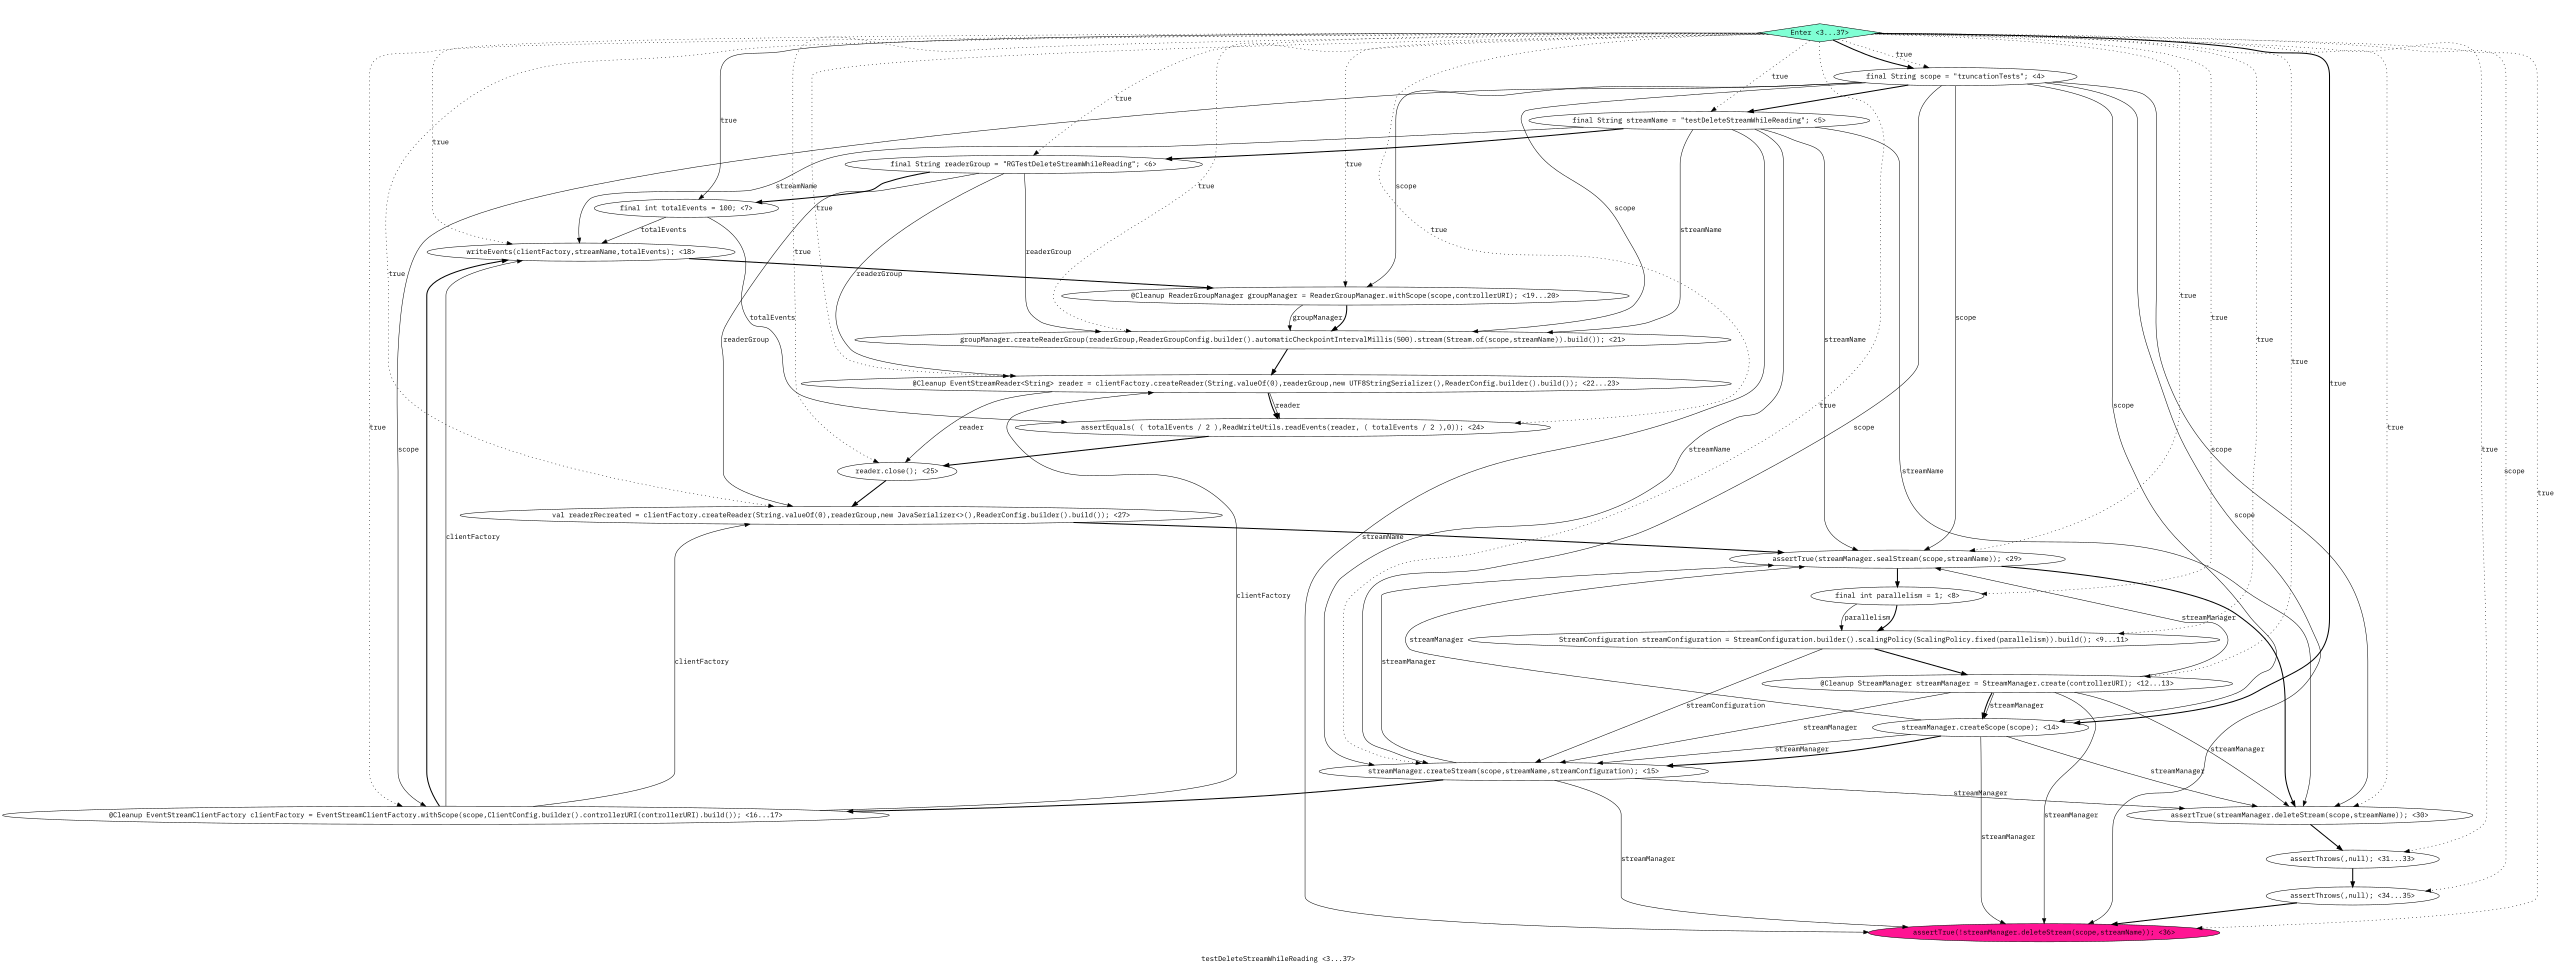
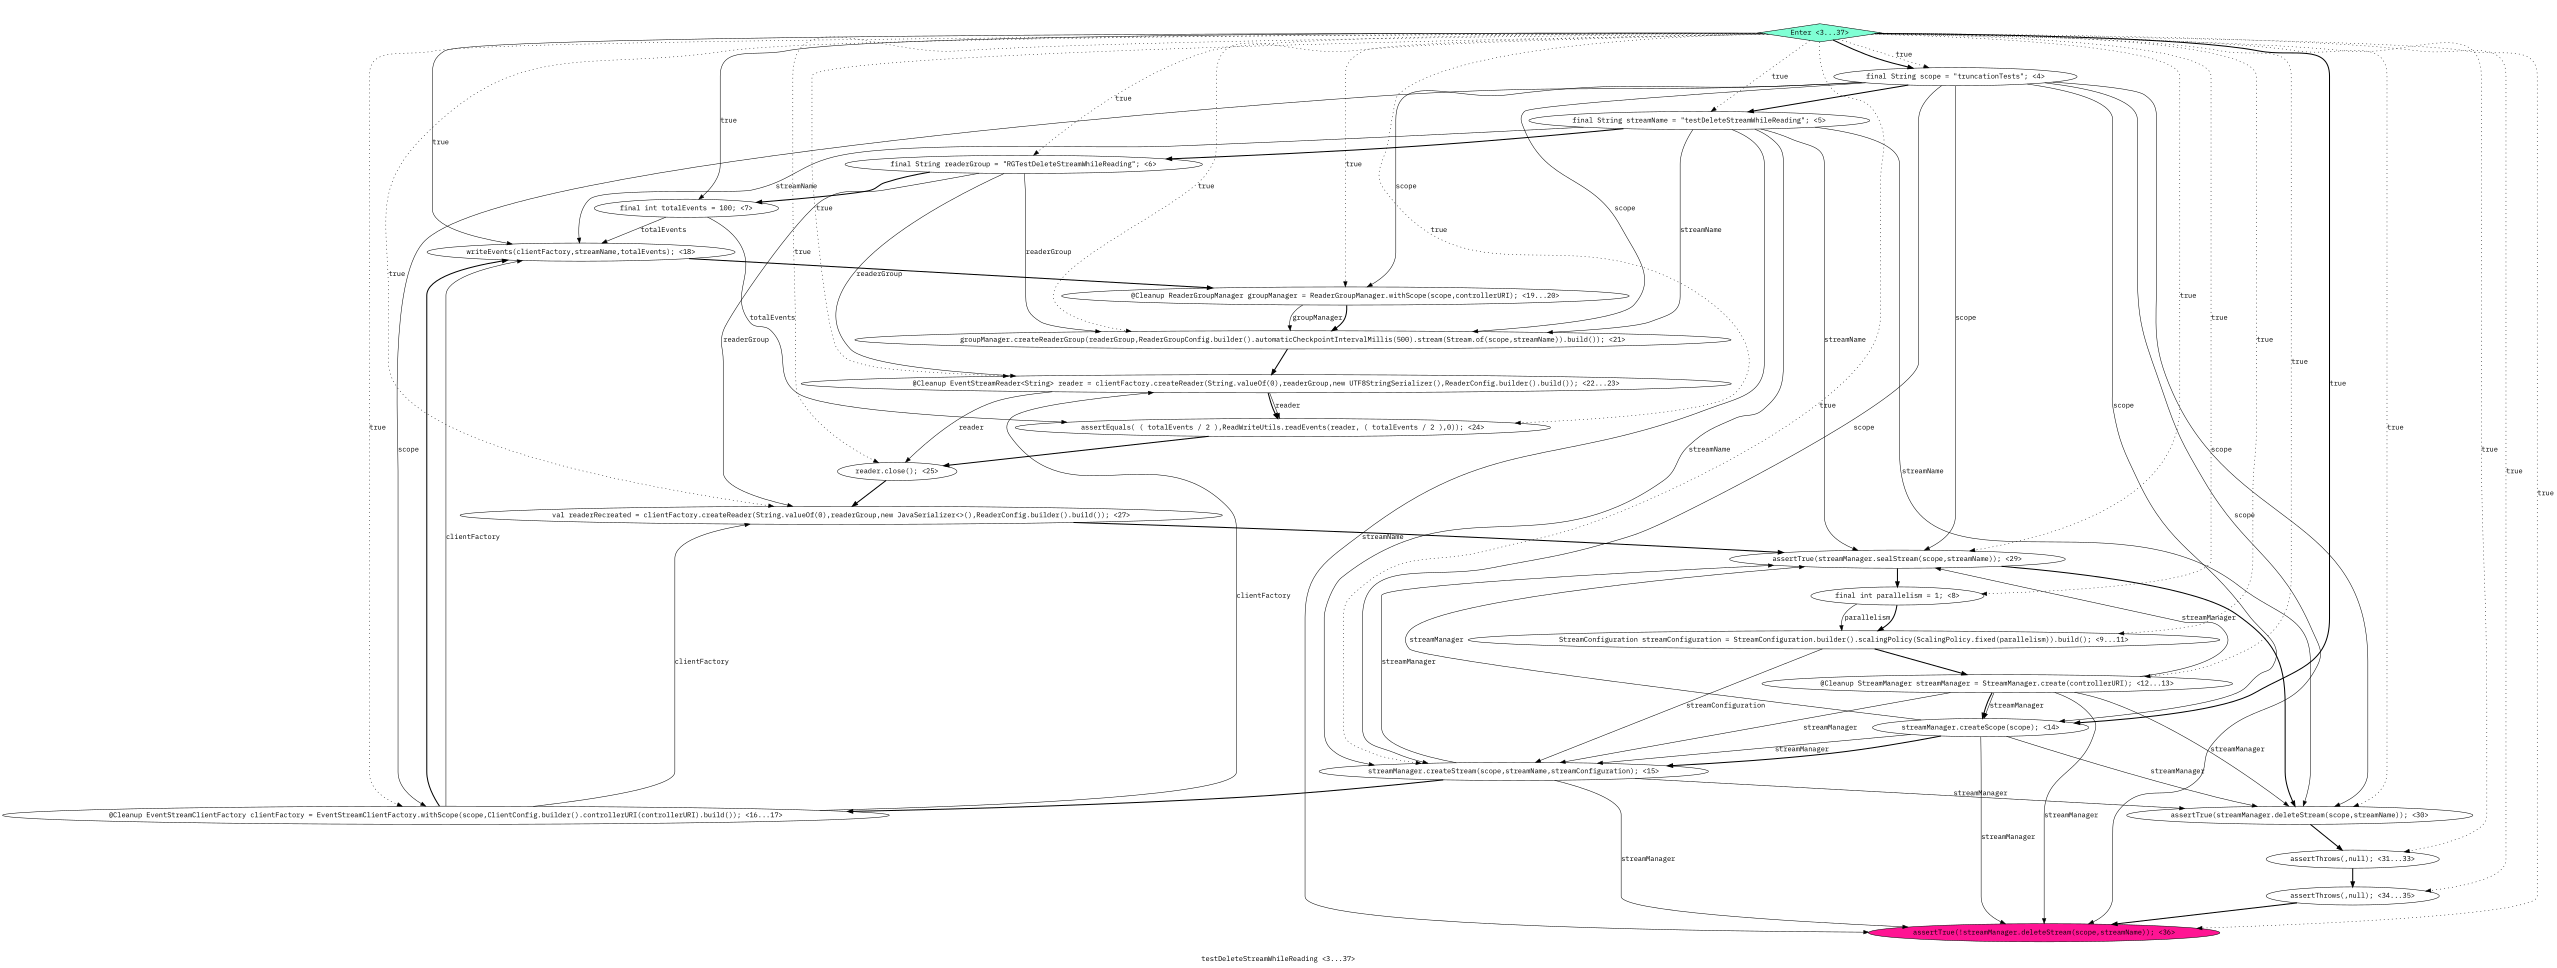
  digraph {
    fontname="IBM Plex Mono"
    label="testDeleteStreamWhileReading <3...37>"
    node [fillcolor=white fontname="IBM Plex Mono" shape=ellipse style=filled]
    edge [fontname="IBM Plex Mono" style=solid]
    n1 [label="final int totalEvents = 100; <7>"]
    n2 [label="writeEvents(clientFactory,streamName,totalEvents); <18>"]
    n3 [label="assertEquals( ( totalEvents / 2 ),ReadWriteUtils.readEvents(reader, ( totalEvents / 2 ),0)); <24>"]
    n4 [label="@Cleanup ReaderGroupManager groupManager = ReaderGroupManager.withScope(scope,controllerURI); <19...20>"]
    n5 [label="reader.close(); <25>"]
    n6 [label="final int parallelism = 1; <8>"]
    n7 [label="StreamConfiguration streamConfiguration = StreamConfiguration.builder().scalingPolicy(ScalingPolicy.fixed(parallelism)).build(); <9...11>"]
    n8 [label="final String scope = \"truncationTests\"; <4>"]
    n9 [label="assertTrue(streamManager.deleteStream(scope,streamName)); <30>"]
    n10 [label="streamManager.createStream(scope,streamName,streamConfiguration); <15>"]
    n11 [label="@Cleanup EventStreamClientFactory clientFactory = EventStreamClientFactory.withScope(scope,ClientConfig.builder().controllerURI(controllerURI).build()); <16...17>"]
    n12 [fillcolor=deeppink label="assertTrue(!streamManager.deleteStream(scope,streamName)); <36>"]
    n13 [label="streamManager.createScope(scope); <14>"]
    n14 [label="final String streamName = \"testDeleteStreamWhileReading\"; <5>"]
    n15 [label="assertTrue(streamManager.sealStream(scope,streamName)); <29>"]
    n16 [label="groupManager.createReaderGroup(readerGroup,ReaderGroupConfig.builder().automaticCheckpointIntervalMillis(500).stream(Stream.of(scope,streamName)).build()); <21>"]
    n17 [label="assertThrows(,null); <31...33>"]
    n18 [label="@Cleanup EventStreamReader<String> reader = clientFactory.createReader(String.valueOf(0),readerGroup,new UTF8StringSerializer(),ReaderConfig.builder().build()); <22...23>"]
    n19 [label="val readerRecreated = clientFactory.createReader(String.valueOf(0),readerGroup,new JavaSerializer<>(),ReaderConfig.builder().build()); <27>"]
    n20 [label="final String readerGroup = \"RGTestDeleteStreamWhileReading\"; <6>"]
    n21 [label="@Cleanup StreamManager streamManager = StreamManager.create(controllerURI); <12...13>"]
    n22 [label="assertThrows(,null); <34...35>"]
    n23 [fillcolor=aquamarine label="Enter <3...37>" shape=diamond]
    n1 -> n2 [label=totalEvents]
    n1 -> n3 [label=totalEvents]
    n2 -> n4 [style=bold]
    n3 -> n5 [style=bold]
    n4 -> n16 [label=groupManager]
    n4 -> n16 [style=bold]
    n5 -> n19 [style=bold]
    n6 -> n7 [label=parallelism]
    n6 -> n7 [style=bold]
    n7 -> n10 [label=streamConfiguration]
    n7 -> n21 [style=bold]
    n8 -> n4 [label=scope]
    n8 -> n9 [label=scope]
    n8 -> n10 [label=scope]
    n8 -> n11 [label=scope]
    n8 -> n12 [label=scope]
    n8 -> n13 [label=scope]
    n8 -> n14 [style=bold]
    n8 -> n15 [label=scope]
    n8 -> n16 [label=scope]
    n9 -> n17 [style=bold]
    n10 -> n9 [label=streamManager]
    n10 -> n11 [style=bold]
    n10 -> n12 [label=streamManager]
    n10 -> n15 [label=streamManager]
    n11 -> n2 [label=clientFactory]
    n11 -> n2 [style=bold]
    n11 -> n18 [label=clientFactory]
    n11 -> n19 [label=clientFactory]
    n13 -> n9 [label=streamManager]
    n13 -> n10 [label=streamManager]
    n13 -> n10 [style=bold]
    n13 -> n12 [label=streamManager]
    n13 -> n15 [label=streamManager]
    n14 -> n2 [label=streamName]
    n14 -> n9 [label=streamName]
    n14 -> n10 [label=streamName]
    n14 -> n12 [label=streamName]
    n14 -> n15 [label=streamName]
    n14 -> n16 [label=streamName]
    n14 -> n20 [style=bold]
    n15 -> n6 [style=bold]
    n15 -> n9 [style=bold]
    n16 -> n18 [style=bold]
    n17 -> n22 [style=bold]
    n18 -> n3 [label=reader]
    n18 -> n3 [style=bold]
    n18 -> n5 [label=reader]
    n19 -> n15 [style=bold]
    n20 -> n1 [style=bold]
    n20 -> n16 [label=readerGroup]
    n20 -> n18 [label=readerGroup]
    n20 -> n19 [label=readerGroup]
    n21 -> n9 [label=streamManager]
    n21 -> n10 [label=streamManager]
    n21 -> n12 [label=streamManager]
    n21 -> n13 [label=streamManager]
    n21 -> n13 [style=bold]
    n21 -> n15 [label=streamManager]
    n22 -> n12 [style=bold]
    n23 -> n1 [label=true]
-   n23 -> n2 [label=true style=dotted]
+   n23 -> n2 [label=true]
    n23 -> n3 [label=true style=dotted]
    n23 -> n4 [label=true style=dotted]
    n23 -> n5 [label=true style=dotted]
    n23 -> n6 [label=true style=dotted]
    n23 -> n7 [label=true style=dotted]
    n23 -> n8 [label=true style=dotted]
    n23 -> n8 [style=bold]
    n23 -> n9 [label=true style=dotted]
    n23 -> n10 [label=true style=dotted]
    n23 -> n11 [label=true style=dotted]
    n23 -> n12 [label=true style=dotted]
    n23 -> n13 [label=true style=bold]
    n23 -> n14 [label=true style=dotted]
    n23 -> n15 [label=true style=dotted]
    n23 -> n16 [label=true style=dotted]
    n23 -> n17 [label=true style=dotted]
    n23 -> n18 [label=true style=dotted]
    n23 -> n19 [label=true style=dotted]
    n23 -> n20 [label=true style=dotted]
    n23 -> n21 [label=true style=dotted]
-   n23 -> n22 [label=scope style=dotted]
+   n23 -> n22 [label=true style=dotted]
  }
